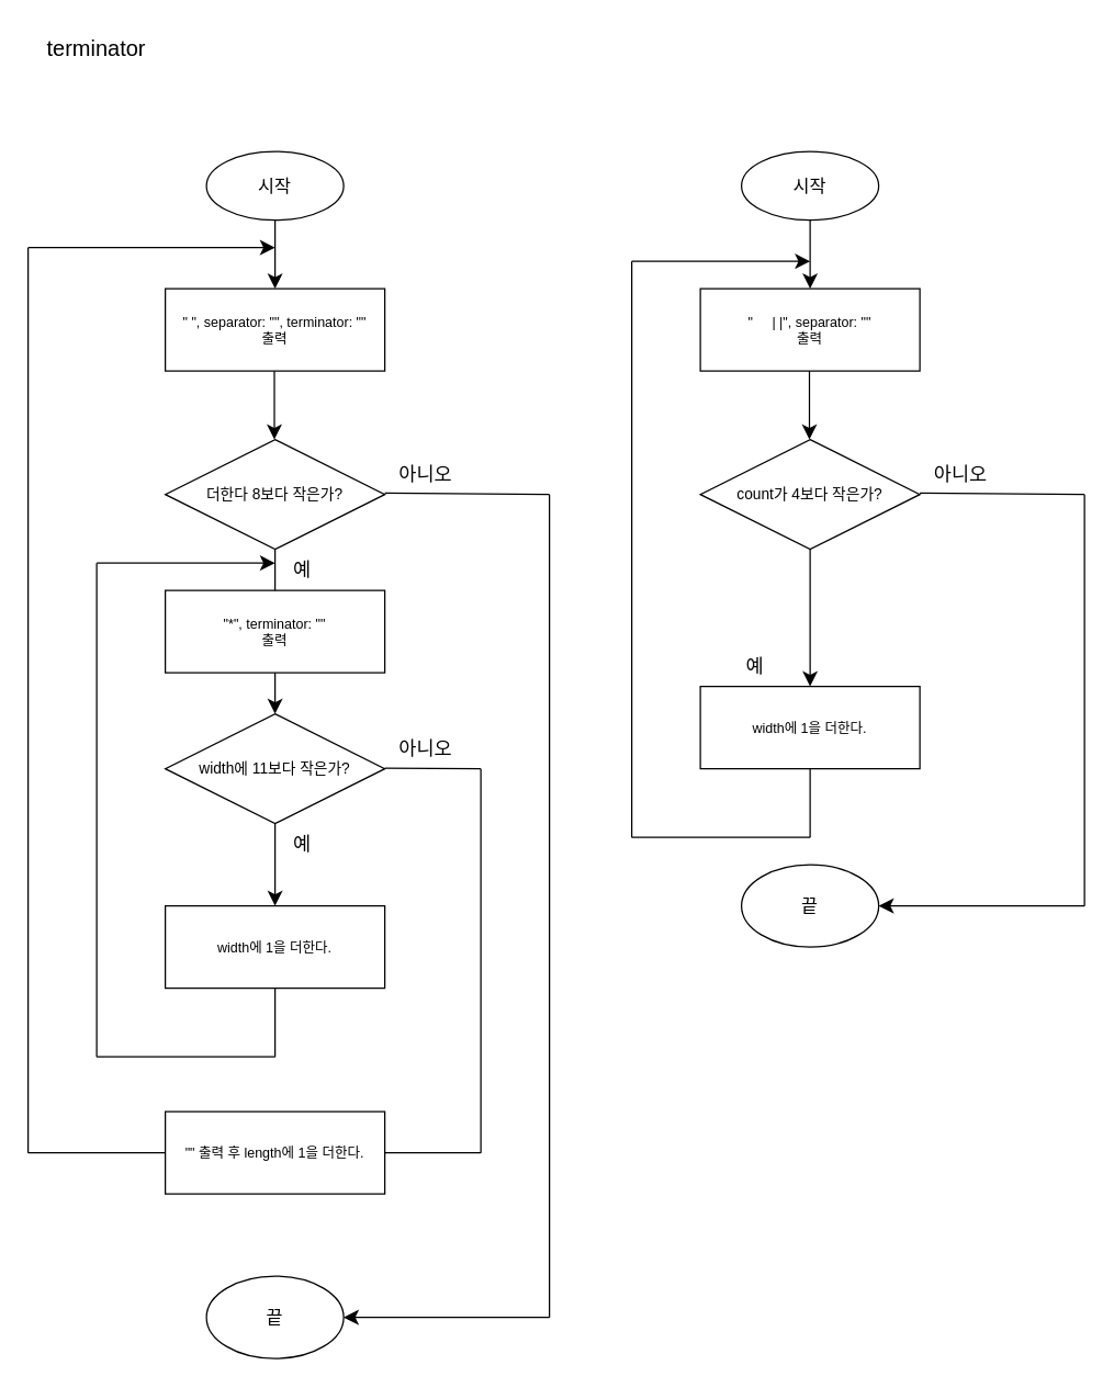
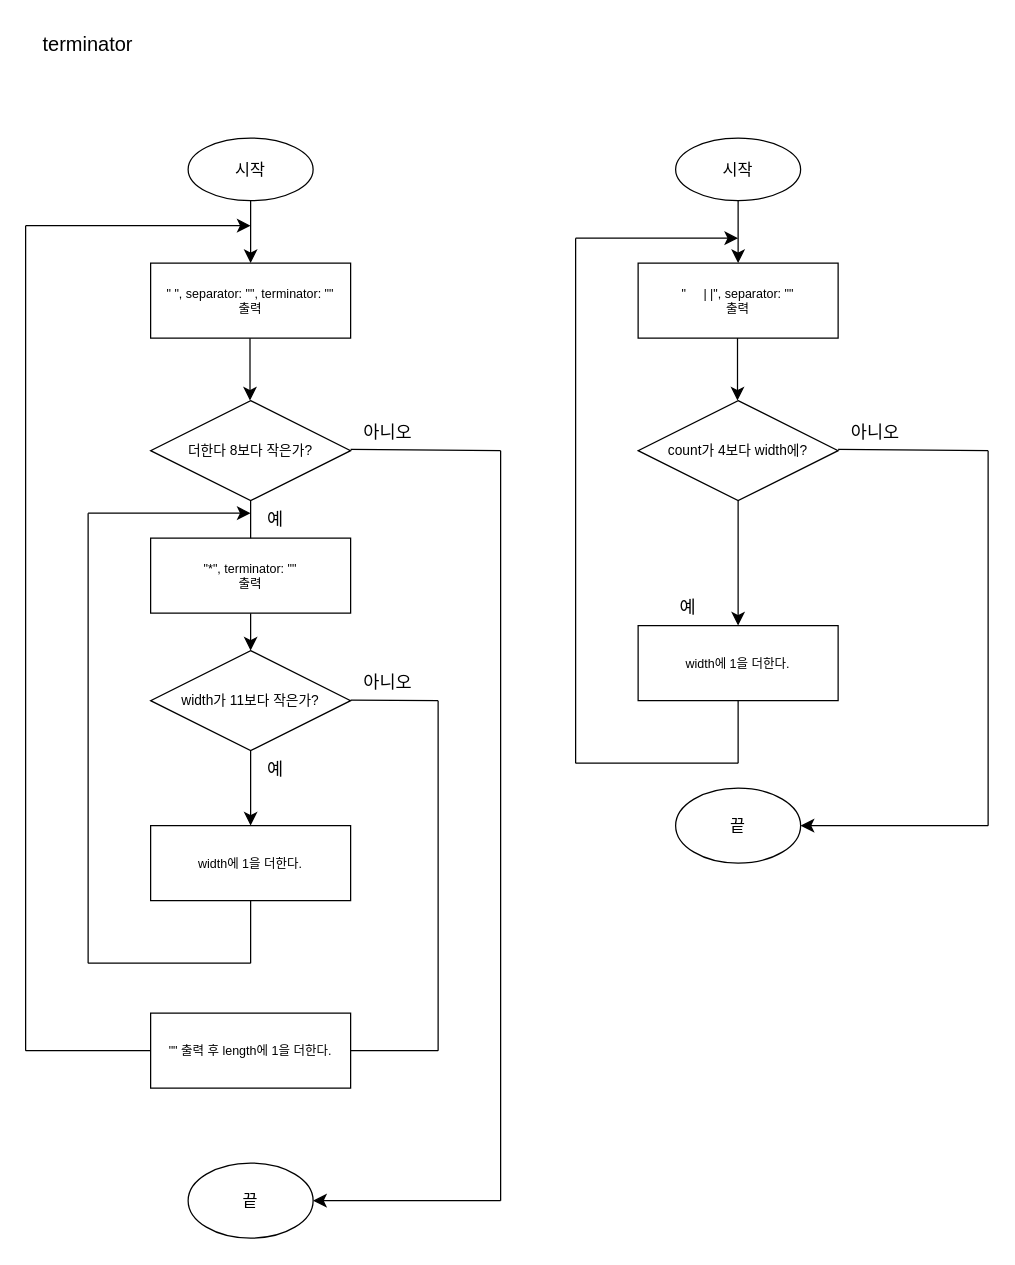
  <mxCell id="0" />
  <mxCell id="1" parent="0" />
  <mxCell id="2" style="edgeStyle=none;curved=1;rounded=0;orthogonalLoop=1;jettySize=auto;html=1;exitX=0.5;exitY=1;exitDx=0;exitDy=0;entryX=0.5;entryY=0;entryDx=0;entryDy=0;fontSize=12;startSize=8;endSize=8;" edge="1" parent="1" source="3" target="4"><mxGeometry relative="1" as="geometry" /></mxCell>
  <mxCell id="3" value="시작" style="ellipse;whiteSpace=wrap;html=1;fontSize=13;" vertex="1" parent="1"><mxGeometry x="150" y="110" width="100" height="50" as="geometry" /></mxCell>
  <mxCell id="4" value="&quot; &quot;, separator: &quot;&quot;, terminator: &quot;&quot; &lt;br&gt;출력" style="rounded=0;whiteSpace=wrap;html=1;fontSize=10;" vertex="1" parent="1"><mxGeometry x="120" y="210" width="160" height="60" as="geometry" /></mxCell>
  <mxCell id="5" style="edgeStyle=none;curved=1;rounded=0;orthogonalLoop=1;jettySize=auto;html=1;exitX=0.5;exitY=1;exitDx=0;exitDy=0;entryX=0.5;entryY=0;entryDx=0;entryDy=0;fontSize=12;startSize=8;endSize=8;" edge="1" parent="1"><mxGeometry relative="1" as="geometry"><mxPoint x="199.5" y="270" as="sourcePoint" /><mxPoint x="199.5" y="320" as="targetPoint" /></mxGeometry></mxCell>
  <mxCell id="6" style="edgeStyle=none;curved=1;rounded=0;orthogonalLoop=1;jettySize=auto;html=1;fontSize=12;startSize=8;endSize=8;" edge="1" parent="1"><mxGeometry relative="1" as="geometry"><mxPoint x="200" y="520" as="targetPoint" /><mxPoint x="200" y="490" as="sourcePoint" /></mxGeometry></mxCell>
  <mxCell id="7" value="더한다 8보다 작은가?" style="rhombus;whiteSpace=wrap;html=1;fontSize=11;" vertex="1" parent="1"><mxGeometry x="120" y="320" width="160" height="80" as="geometry" /></mxCell>
  <mxCell id="8" value="아니오" style="text;html=1;strokeColor=none;fillColor=none;align=center;verticalAlign=middle;whiteSpace=wrap;rounded=0;fontSize=14;" vertex="1" parent="1"><mxGeometry x="280" y="330" width="60" height="30" as="geometry" /></mxCell>
  <mxCell id="9" value="예" style="text;html=1;strokeColor=none;fillColor=none;align=center;verticalAlign=middle;whiteSpace=wrap;rounded=0;fontSize=14;" vertex="1" parent="1"><mxGeometry x="190" y="400" width="60" height="30" as="geometry" /></mxCell>
  <mxCell id="10" style="edgeStyle=none;curved=1;rounded=0;orthogonalLoop=1;jettySize=auto;html=1;exitX=0.5;exitY=1;exitDx=0;exitDy=0;fontSize=12;startSize=8;endSize=8;" edge="1" parent="1" source="11"><mxGeometry relative="1" as="geometry"><mxPoint x="200" y="660" as="targetPoint" /></mxGeometry></mxCell>
- <mxCell id="11" value="width에 11보다 작은가?" style="rhombus;whiteSpace=wrap;html=1;fontSize=11;" vertex="1" parent="1"><mxGeometry x="120" y="520" width="160" height="80" as="geometry" /></mxCell>
+ <mxCell id="11" value="width가 11보다 작은가?" style="rhombus;whiteSpace=wrap;html=1;fontSize=11;" vertex="1" parent="1"><mxGeometry x="120" y="520" width="160" height="80" as="geometry" /></mxCell>
  <mxCell id="12" value="예" style="text;html=1;strokeColor=none;fillColor=none;align=center;verticalAlign=middle;whiteSpace=wrap;rounded=0;fontSize=14;" vertex="1" parent="1"><mxGeometry x="190" y="600" width="60" height="30" as="geometry" /></mxCell>
  <mxCell id="13" value="width에 1을 더한다." style="rounded=0;whiteSpace=wrap;html=1;fontSize=10;" vertex="1" parent="1"><mxGeometry x="120" y="660" width="160" height="60" as="geometry" /></mxCell>
  <mxCell id="14" value="" style="endArrow=none;html=1;rounded=0;fontSize=12;startSize=8;endSize=8;curved=1;entryX=0.5;entryY=1;entryDx=0;entryDy=0;" edge="1" parent="1" target="13"><mxGeometry width="50" height="50" relative="1" as="geometry"><mxPoint x="200" y="770" as="sourcePoint" /><mxPoint x="230" y="720" as="targetPoint" /></mxGeometry></mxCell>
  <mxCell id="15" value="" style="endArrow=none;html=1;rounded=0;fontSize=12;startSize=8;endSize=8;curved=1;" edge="1" parent="1"><mxGeometry width="50" height="50" relative="1" as="geometry"><mxPoint x="70" y="770" as="sourcePoint" /><mxPoint x="200" y="770" as="targetPoint" /></mxGeometry></mxCell>
  <mxCell id="16" value="" style="endArrow=none;html=1;rounded=0;fontSize=12;startSize=8;endSize=8;curved=1;" edge="1" parent="1"><mxGeometry width="50" height="50" relative="1" as="geometry"><mxPoint x="70" y="770" as="sourcePoint" /><mxPoint x="70" y="410" as="targetPoint" /></mxGeometry></mxCell>
  <mxCell id="17" value="" style="endArrow=none;html=1;rounded=0;fontSize=12;startSize=8;endSize=8;curved=1;" edge="1" parent="1"><mxGeometry width="50" height="50" relative="1" as="geometry"><mxPoint x="280" y="559.5" as="sourcePoint" /><mxPoint x="350" y="560" as="targetPoint" /></mxGeometry></mxCell>
  <mxCell id="18" value="" style="endArrow=none;html=1;rounded=0;fontSize=12;startSize=8;endSize=8;curved=1;" edge="1" parent="1"><mxGeometry width="50" height="50" relative="1" as="geometry"><mxPoint x="350" y="840" as="sourcePoint" /><mxPoint x="350" y="560" as="targetPoint" /></mxGeometry></mxCell>
  <mxCell id="19" value="아니오" style="text;html=1;strokeColor=none;fillColor=none;align=center;verticalAlign=middle;whiteSpace=wrap;rounded=0;fontSize=14;" vertex="1" parent="1"><mxGeometry x="280" y="530" width="60" height="30" as="geometry" /></mxCell>
  <mxCell id="20" value="" style="endArrow=none;html=1;rounded=0;fontSize=12;startSize=8;endSize=8;curved=1;exitX=1;exitY=0.5;exitDx=0;exitDy=0;" edge="1" parent="1" source="21"><mxGeometry width="50" height="50" relative="1" as="geometry"><mxPoint x="290" y="840" as="sourcePoint" /><mxPoint x="350" y="840" as="targetPoint" /></mxGeometry></mxCell>
  <mxCell id="21" value="&quot;&quot; 출력 후 length에 1을 더한다." style="rounded=0;whiteSpace=wrap;html=1;fontSize=10;" vertex="1" parent="1"><mxGeometry x="120" y="810" width="160" height="60" as="geometry" /></mxCell>
  <mxCell id="22" value="" style="endArrow=none;html=1;rounded=0;fontSize=12;startSize=8;endSize=8;curved=1;entryX=0;entryY=0.5;entryDx=0;entryDy=0;" edge="1" parent="1" target="21"><mxGeometry width="50" height="50" relative="1" as="geometry"><mxPoint x="20" y="840" as="sourcePoint" /><mxPoint x="110" y="840" as="targetPoint" /></mxGeometry></mxCell>
  <mxCell id="23" value="" style="endArrow=none;html=1;rounded=0;fontSize=12;startSize=8;endSize=8;curved=1;" edge="1" parent="1"><mxGeometry width="50" height="50" relative="1" as="geometry"><mxPoint x="20" y="840" as="sourcePoint" /><mxPoint x="20" y="180" as="targetPoint" /></mxGeometry></mxCell>
  <mxCell id="24" value="" style="endArrow=none;html=1;rounded=0;fontSize=12;startSize=8;endSize=8;curved=1;" edge="1" parent="1"><mxGeometry width="50" height="50" relative="1" as="geometry"><mxPoint x="280" y="359" as="sourcePoint" /><mxPoint x="400" y="360" as="targetPoint" /></mxGeometry></mxCell>
  <mxCell id="25" value="" style="endArrow=none;html=1;rounded=0;fontSize=12;startSize=8;endSize=8;curved=1;" edge="1" parent="1"><mxGeometry width="50" height="50" relative="1" as="geometry"><mxPoint x="400" y="960" as="sourcePoint" /><mxPoint x="400" y="360" as="targetPoint" /></mxGeometry></mxCell>
  <mxCell id="26" value="&quot;*&quot;, terminator: &quot;&quot; &lt;br&gt;출력" style="rounded=0;whiteSpace=wrap;html=1;fontSize=10;" vertex="1" parent="1"><mxGeometry x="120" y="430" width="160" height="60" as="geometry" /></mxCell>
  <mxCell id="27" value="" style="endArrow=none;html=1;rounded=0;fontSize=12;startSize=8;endSize=8;curved=1;" edge="1" parent="1" source="26"><mxGeometry width="50" height="50" relative="1" as="geometry"><mxPoint x="200" y="389.289" as="sourcePoint" /><mxPoint x="200" y="400" as="targetPoint" /></mxGeometry></mxCell>
  <mxCell id="28" value="" style="endArrow=classic;html=1;rounded=0;fontSize=12;startSize=8;endSize=8;curved=1;" edge="1" parent="1"><mxGeometry width="50" height="50" relative="1" as="geometry"><mxPoint x="20" y="180" as="sourcePoint" /><mxPoint x="200" y="180" as="targetPoint" /></mxGeometry></mxCell>
  <mxCell id="29" value="" style="endArrow=classic;html=1;rounded=0;fontSize=12;startSize=8;endSize=8;curved=1;" edge="1" parent="1"><mxGeometry width="50" height="50" relative="1" as="geometry"><mxPoint x="70" y="410" as="sourcePoint" /><mxPoint x="200" y="410" as="targetPoint" /></mxGeometry></mxCell>
  <mxCell id="30" value="" style="endArrow=classic;html=1;rounded=0;fontSize=12;startSize=8;endSize=8;curved=1;entryX=1;entryY=0.5;entryDx=0;entryDy=0;" edge="1" parent="1" target="31"><mxGeometry width="50" height="50" relative="1" as="geometry"><mxPoint x="400" y="960" as="sourcePoint" /><mxPoint x="270" y="960" as="targetPoint" /></mxGeometry></mxCell>
  <mxCell id="31" value="끝" style="ellipse;whiteSpace=wrap;html=1;fontSize=13;" vertex="1" parent="1"><mxGeometry x="150" y="930" width="100" height="60" as="geometry" /></mxCell>
  <mxCell id="32" style="edgeStyle=none;curved=1;rounded=0;orthogonalLoop=1;jettySize=auto;html=1;exitX=0.5;exitY=1;exitDx=0;exitDy=0;entryX=0.5;entryY=0;entryDx=0;entryDy=0;fontSize=12;startSize=8;endSize=8;" edge="1" parent="1" source="33" target="34"><mxGeometry relative="1" as="geometry" /></mxCell>
  <mxCell id="33" value="시작" style="ellipse;whiteSpace=wrap;html=1;fontSize=13;" vertex="1" parent="1"><mxGeometry x="540" y="110" width="100" height="50" as="geometry" /></mxCell>
  <mxCell id="34" value="&quot; &amp;nbsp; &amp;nbsp; | |&quot;, separator: &quot;&quot;&lt;br&gt;출력" style="rounded=0;whiteSpace=wrap;html=1;fontSize=10;" vertex="1" parent="1"><mxGeometry x="510" y="210" width="160" height="60" as="geometry" /></mxCell>
  <mxCell id="35" style="edgeStyle=none;curved=1;rounded=0;orthogonalLoop=1;jettySize=auto;html=1;exitX=0.5;exitY=1;exitDx=0;exitDy=0;entryX=0.5;entryY=0;entryDx=0;entryDy=0;fontSize=12;startSize=8;endSize=8;" edge="1" parent="1"><mxGeometry relative="1" as="geometry"><mxPoint x="589.5" y="270" as="sourcePoint" /><mxPoint x="589.5" y="320" as="targetPoint" /></mxGeometry></mxCell>
  <mxCell id="36" style="edgeStyle=none;curved=1;rounded=0;orthogonalLoop=1;jettySize=auto;html=1;exitX=0.5;exitY=1;exitDx=0;exitDy=0;fontSize=12;startSize=8;endSize=8;" edge="1" parent="1" source="37" target="40"><mxGeometry relative="1" as="geometry" /></mxCell>
- <mxCell id="37" value="count가 4보다 작은가?" style="rhombus;whiteSpace=wrap;html=1;fontSize=11;" vertex="1" parent="1"><mxGeometry x="510" y="320" width="160" height="80" as="geometry" /></mxCell>
+ <mxCell id="37" value="count가 4보다 width에?" style="rhombus;whiteSpace=wrap;html=1;fontSize=11;" vertex="1" parent="1"><mxGeometry x="510" y="320" width="160" height="80" as="geometry" /></mxCell>
  <mxCell id="38" value="아니오" style="text;html=1;strokeColor=none;fillColor=none;align=center;verticalAlign=middle;whiteSpace=wrap;rounded=0;fontSize=14;" vertex="1" parent="1"><mxGeometry x="670" y="330" width="60" height="30" as="geometry" /></mxCell>
  <mxCell id="39" value="예" style="text;html=1;strokeColor=none;fillColor=none;align=center;verticalAlign=middle;whiteSpace=wrap;rounded=0;fontSize=14;" vertex="1" parent="1"><mxGeometry x="520" y="470" width="60" height="30" as="geometry" /></mxCell>
  <mxCell id="40" value="width에 1을 더한다." style="rounded=0;whiteSpace=wrap;html=1;fontSize=10;" vertex="1" parent="1"><mxGeometry x="510" y="500" width="160" height="60" as="geometry" /></mxCell>
  <mxCell id="41" value="" style="endArrow=none;html=1;rounded=0;fontSize=12;startSize=8;endSize=8;curved=1;entryX=0.5;entryY=1;entryDx=0;entryDy=0;" edge="1" parent="1" target="40"><mxGeometry width="50" height="50" relative="1" as="geometry"><mxPoint x="590" y="610" as="sourcePoint" /><mxPoint x="620" y="720" as="targetPoint" /></mxGeometry></mxCell>
  <mxCell id="42" value="" style="endArrow=none;html=1;rounded=0;fontSize=12;startSize=8;endSize=8;curved=1;" edge="1" parent="1"><mxGeometry width="50" height="50" relative="1" as="geometry"><mxPoint x="460" y="610" as="sourcePoint" /><mxPoint x="590" y="610" as="targetPoint" /></mxGeometry></mxCell>
  <mxCell id="43" value="" style="endArrow=none;html=1;rounded=0;fontSize=12;startSize=8;endSize=8;curved=1;" edge="1" parent="1"><mxGeometry width="50" height="50" relative="1" as="geometry"><mxPoint x="460" y="610" as="sourcePoint" /><mxPoint x="460" y="190" as="targetPoint" /></mxGeometry></mxCell>
  <mxCell id="44" value="" style="endArrow=none;html=1;rounded=0;fontSize=12;startSize=8;endSize=8;curved=1;" edge="1" parent="1"><mxGeometry width="50" height="50" relative="1" as="geometry"><mxPoint x="670" y="359" as="sourcePoint" /><mxPoint x="790" y="360" as="targetPoint" /></mxGeometry></mxCell>
  <mxCell id="45" value="" style="endArrow=none;html=1;rounded=0;fontSize=12;startSize=8;endSize=8;curved=1;" edge="1" parent="1"><mxGeometry width="50" height="50" relative="1" as="geometry"><mxPoint x="790" y="660" as="sourcePoint" /><mxPoint x="790" y="360" as="targetPoint" /></mxGeometry></mxCell>
  <mxCell id="46" value="" style="endArrow=classic;html=1;rounded=0;fontSize=12;startSize=8;endSize=8;curved=1;" edge="1" parent="1"><mxGeometry width="50" height="50" relative="1" as="geometry"><mxPoint x="460" y="190" as="sourcePoint" /><mxPoint x="590" y="190" as="targetPoint" /></mxGeometry></mxCell>
  <mxCell id="47" value="" style="endArrow=classic;html=1;rounded=0;fontSize=12;startSize=8;endSize=8;curved=1;entryX=1;entryY=0.5;entryDx=0;entryDy=0;" edge="1" parent="1" target="48"><mxGeometry width="50" height="50" relative="1" as="geometry"><mxPoint x="790" y="660" as="sourcePoint" /><mxPoint x="660" y="660" as="targetPoint" /></mxGeometry></mxCell>
  <mxCell id="48" value="끝" style="ellipse;whiteSpace=wrap;html=1;fontSize=13;" vertex="1" parent="1"><mxGeometry x="540" y="630" width="100" height="60" as="geometry" /></mxCell>
  <mxCell id="49" value="terminator" style="text;html=1;strokeColor=none;fillColor=none;align=center;verticalAlign=middle;whiteSpace=wrap;rounded=0;fontSize=16;" vertex="1" parent="1"><mxGeometry x="40" y="20" width="60" height="30" as="geometry" /></mxCell>
